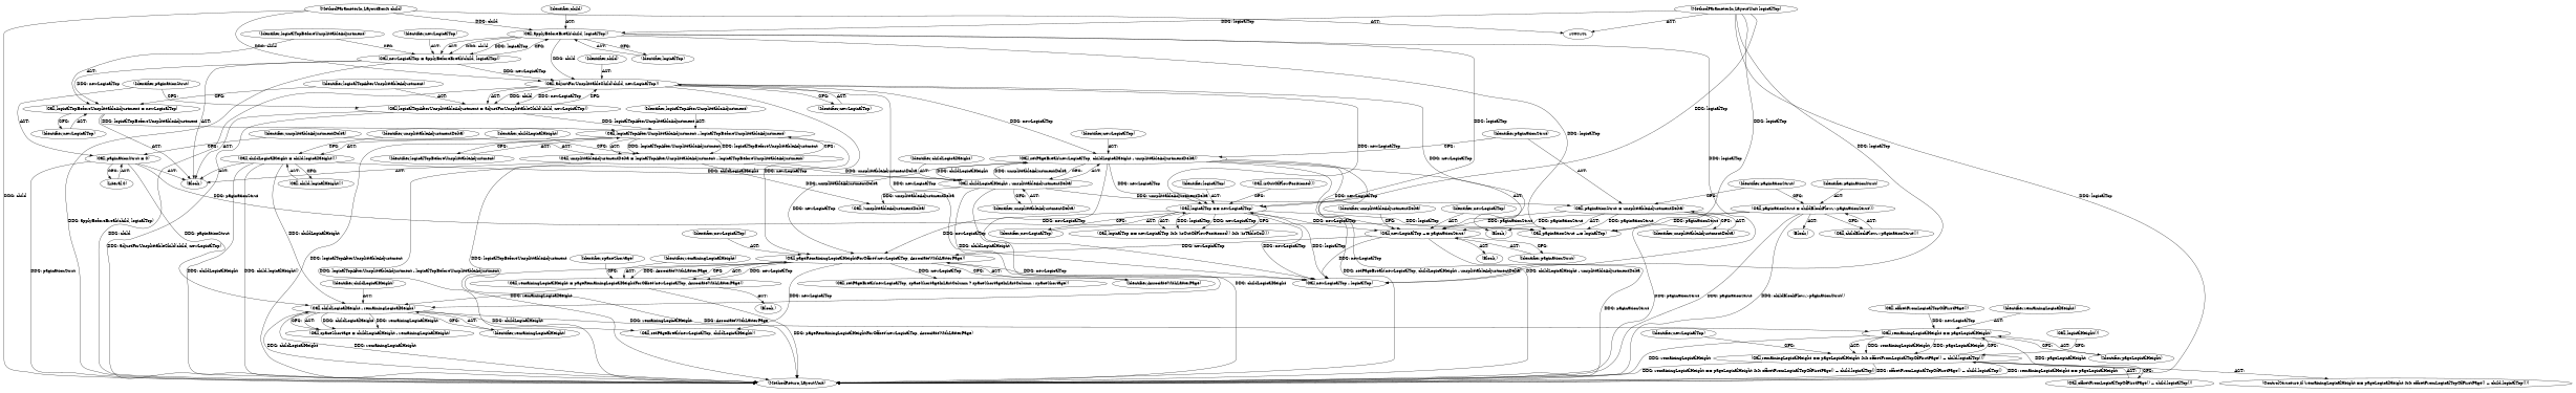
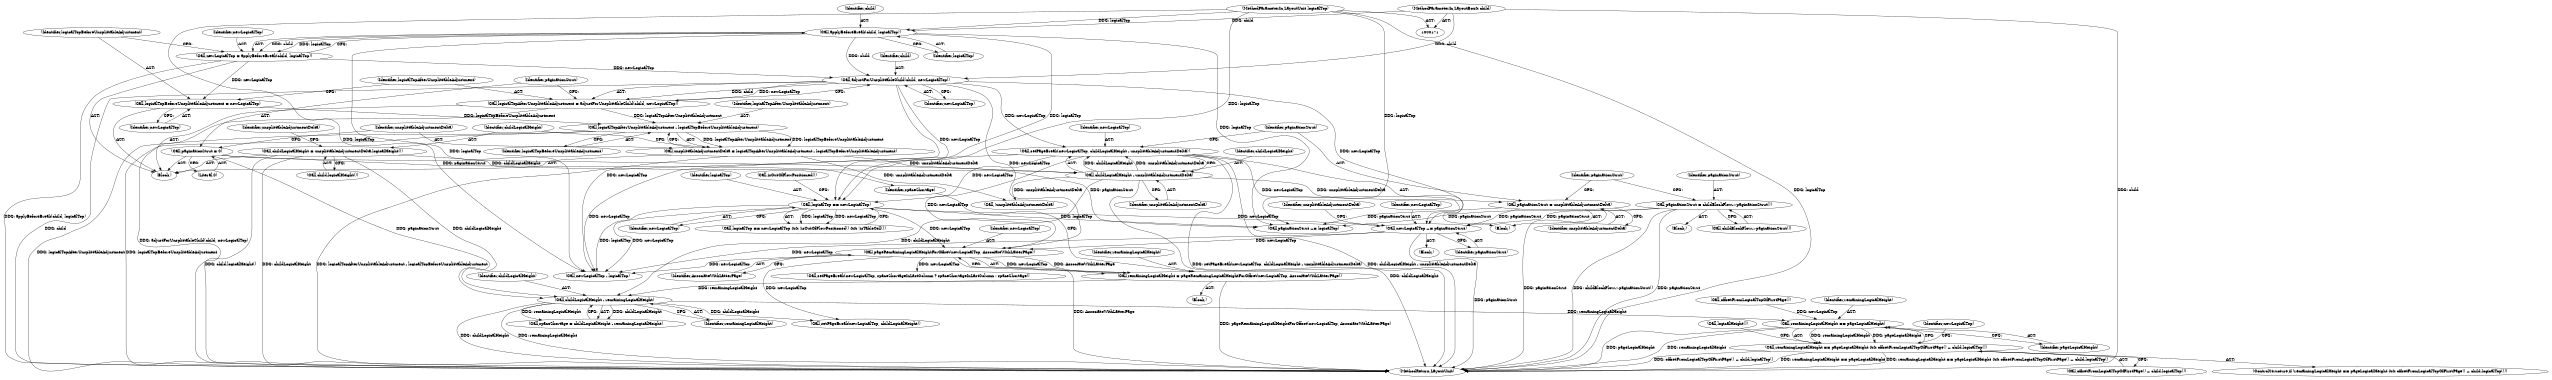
  digraph {
    n1 [label="(Call,remainingLogicalHeight == pageLogicalHeight)"]
    n2 [label="(Call,remainingLogicalHeight == pageLogicalHeight && offsetFromLogicalTopOfFirstPage() + child.logicalTop())"]
    n3 [label="(MethodReturn,LayoutUnit)"]
    n4 [label="(Identifier,pageLogicalHeight)"]
    n5 [label="(ControlStructure,if (remainingLogicalHeight == pageLogicalHeight && offsetFromLogicalTopOfFirstPage() + child.logicalTop()))"]
    n6 [label="(Call,offsetFromLogicalTopOfFirstPage() + child.logicalTop())"]
    n7 [label="(Call,childLogicalHeight - remainingLogicalHeight)"]
    n8 [label="(Call,setPageBreak(newLogicalTop, childLogicalHeight))"]
    n9 [label="(Call,spaceShortage = childLogicalHeight - remainingLogicalHeight)"]
    n10 [label="(Identifier,remainingLogicalHeight)"]
    n11 [label="(Call,childLogicalHeight - unsplittableAdjustmentDelta)"]
    n12 [label="(Call,setPageBreak(newLogicalTop, childLogicalHeight - unsplittableAdjustmentDelta))"]
    n13 [label="(Call,paginationStrut = unsplittableAdjustmentDelta)"]
    n14 [label="(Identifier,unsplittableAdjustmentDelta)"]
    n15 [label="(Call,!unsplittableAdjustmentDelta)"]
    n16 [label="(Call,pageRemainingLogicalHeightForOffset(newLogicalTop, AssociateWithLatterPage))"]
    n17 [label="(Call,logicalTop == newLogicalTop)"]
    n18 [label="(Call,newLogicalTop += paginationStrut)"]
    n19 [label="(Call,newLogicalTop - logicalTop)"]
    n20 [label="(Block,)"]
    n21 [label="(Call,paginationStrut += logicalTop)"]
    n22 [label="(Identifier,unsplittableAdjustmentDelta)"]
-   n23 [label="(Call,childLogicalHeight = child.logicalHeight())"]
+   n23 [label="(Call,childLogicalHeight = unsplittableAdjustmentDelta.logicalHeight())"]
    n24 [label="(Block,)"]
    n25 [label="(Call,child.logicalHeight())"]
    n26 [label="(Call,unsplittableAdjustmentDelta = logicalTopAfterUnsplittableAdjustment - logicalTopBeforeUnsplittableAdjustment)"]
    n27 [label="(Call,logicalTopAfterUnsplittableAdjustment - logicalTopBeforeUnsplittableAdjustment)"]
    n28 [label="(Identifier,logicalTopBeforeUnsplittableAdjustment)"]
    n29 [label="(Call,logicalTopAfterUnsplittableAdjustment = adjustForUnsplittableChild(child, newLogicalTop))"]
    n30 [label="(Call,adjustForUnsplittableChild(child, newLogicalTop))"]
    n31 [label="(Identifier,newLogicalTop)"]
    n32 [label="(Call,remainingLogicalHeight = pageRemainingLogicalHeightForOffset(newLogicalTop, AssociateWithLatterPage))"]
    n33 [label="(Call,setPageBreak(newLogicalTop, spaceShortageInLastColumn ? spaceShortageInLastColumn : spaceShortage))"]
    n34 [label="(Identifier,AssociateWithLatterPage)"]
    n35 [label="(Identifier,newLogicalTop)"]
    n36 [label="(Call,logicalTop == newLogicalTop && !isOutOfFlowPositioned() && !isTableCell())"]
    n37 [label="(Block,)"]
    n38 [label="(Identifier,paginationStrut)"]
    n39 [label="(Call,applyBeforeBreak(child, logicalTop))"]
    n40 [label="(Call,newLogicalTop = applyBeforeBreak(child, logicalTop))"]
    n41 [label="(Identifier,logicalTop)"]
    n42 [label="(Call,logicalTopBeforeUnsplittableAdjustment = newLogicalTop)"]
    n43 [label="(MethodParameterIn,LayoutBox& child)"]
-   1000101
+   1000101 [label=1000171]
    n45 [label="(MethodParameterIn,LayoutUnit logicalTop)"]
    n46 [label="(Identifier,newLogicalTop)"]
    n47 [label="(Block,)"]
    n48 [label="(Call,paginationStrut = 0)"]
    n49 [label="(Literal,0)"]
    n50 [label="(Call,paginationStrut = childBlockFlow->paginationStrut())"]
    n51 [label="(Block,)"]
    n52 [label="(Call,childBlockFlow->paginationStrut())"]
    n53 [label="(Identifier,paginationStrut)"]
    n54 [label="(Identifier,child)"]
    n55 [label="(Identifier,newLogicalTop)"]
    n56 [label="(Identifier,logicalTopBeforeUnsplittableAdjustment)"]
    n57 [label="(Identifier,paginationStrut)"]
    n58 [label="(Identifier,logicalTop)"]
    n59 [label="(Call,logicalHeight())"]
    n60 [label="(Identifier,child)"]
    n61 [label="(Call,isOutOfFlowPositioned())"]
    n62 [label="(Identifier,childLogicalHeight)"]
    n63 [label="(Identifier,remainingLogicalHeight)"]
    n64 [label="(Identifier,remainingLogicalHeight)"]
    n65 [label="(Identifier,newLogicalTop)"]
    n66 [label="(Identifier,paginationStrut)"]
    n67 [label="(Identifier,unsplittableAdjustmentDelta)"]
    n68 [label="(Identifier,newLogicalTop)"]
    n69 [label="(Identifier,newLogicalTop)"]
    n70 [label="(Identifier,logicalTopAfterUnsplittableAdjustment)"]
    n71 [label="(Identifier,unsplittableAdjustmentDelta)"]
    n72 [label="(Identifier,logicalTopAfterUnsplittableAdjustment)"]
    n73 [label="(Identifier,newLogicalTop)"]
    n74 [label="(Identifier,childLogicalHeight)"]
    n75 [label="(Identifier,unsplittableAdjustmentDelta)"]
    n76 [label="(Identifier,paginationStrut)"]
    n77 [label="(Identifier,childLogicalHeight)"]
    n78 [label="(Call,offsetFromLogicalTopOfFirstPage())"]
    n79 [label="(Identifier,spaceShortage)"]
    n1 -> n2 [label="AST: "]
    n1 -> n2 [label="DDG: remainingLogicalHeight"]
    n1 -> n2 [label="DDG: pageLogicalHeight"]
    n1 -> n3 [label="DDG: remainingLogicalHeight"]
    n1 -> n3 [label="DDG: pageLogicalHeight"]
    n1 -> n4 [label="CFG: "]
    n2 -> n1 [label="CFG: "]
    n2 -> n3 [label="DDG: remainingLogicalHeight == pageLogicalHeight"]
    n2 -> n3 [label="DDG: remainingLogicalHeight == pageLogicalHeight && offsetFromLogicalTopOfFirstPage() + child.logicalTop()"]
    n2 -> n3 [label="DDG: offsetFromLogicalTopOfFirstPage() + child.logicalTop()"]
    n2 -> n5 [label="AST: "]
    n2 -> n6 [label="CFG: "]
    n4 -> n1 [label="AST: "]
    n6 -> n2 [label="AST: "]
    n7 -> n1 [label="DDG: remainingLogicalHeight"]
    n7 -> n3 [label="DDG: remainingLogicalHeight"]
    n7 -> n3 [label="DDG: childLogicalHeight"]
    n7 -> n8 [label="DDG: childLogicalHeight"]
    n7 -> n9 [label="AST: "]
    n7 -> n9 [label="DDG: childLogicalHeight"]
    n7 -> n9 [label="DDG: remainingLogicalHeight"]
    n7 -> n10 [label="CFG: "]
    n9 -> n7 [label="CFG: "]
    n10 -> n7 [label="AST: "]
    n11 -> n3 [label="DDG: childLogicalHeight"]
    n11 -> n7 [label="DDG: childLogicalHeight"]
    n11 -> n12 [label="AST: "]
    n11 -> n12 [label="DDG: childLogicalHeight"]
    n11 -> n12 [label="DDG: unsplittableAdjustmentDelta"]
    n11 -> n13 [label="DDG: unsplittableAdjustmentDelta"]
    n11 -> n14 [label="CFG: "]
    n11 -> n15 [label="DDG: unsplittableAdjustmentDelta"]
    n12 -> n3 [label="DDG: setPageBreak(newLogicalTop, childLogicalHeight - unsplittableAdjustmentDelta)"]
    n12 -> n3 [label="DDG: childLogicalHeight - unsplittableAdjustmentDelta"]
    n12 -> n11 [label="CFG: "]
    n12 -> n16 [label="DDG: newLogicalTop"]
    n12 -> n17 [label="DDG: newLogicalTop"]
    n12 -> n18 [label="DDG: newLogicalTop"]
    n12 -> n19 [label="DDG: newLogicalTop"]
    n12 -> n20 [label="AST: "]
    n13 -> n3 [label="DDG: paginationStrut"]
    n13 -> n18 [label="DDG: paginationStrut"]
    n13 -> n20 [label="AST: "]
    n13 -> n21 [label="DDG: paginationStrut"]
    n13 -> n22 [label="CFG: "]
    n14 -> n11 [label="AST: "]
    n16 -> n3 [label="DDG: AssociateWithLatterPage"]
    n16 -> n8 [label="DDG: newLogicalTop"]
    n16 -> n19 [label="DDG: newLogicalTop"]
    n16 -> n32 [label="AST: "]
    n16 -> n32 [label="DDG: newLogicalTop"]
    n16 -> n32 [label="DDG: AssociateWithLatterPage"]
    n16 -> n33 [label="DDG: newLogicalTop"]
    n16 -> n34 [label="CFG: "]
    n17 -> n16 [label="DDG: newLogicalTop"]
    n17 -> n18 [label="DDG: newLogicalTop"]
    n17 -> n19 [label="DDG: newLogicalTop"]
    n17 -> n19 [label="DDG: logicalTop"]
    n17 -> n21 [label="DDG: logicalTop"]
    n17 -> n35 [label="CFG: "]
    n17 -> n36 [label="AST: "]
    n17 -> n36 [label="DDG: logicalTop"]
    n17 -> n36 [label="DDG: newLogicalTop"]
    n18 -> n3 [label="DDG: paginationStrut"]
    n18 -> n16 [label="DDG: newLogicalTop"]
    n18 -> n19 [label="DDG: newLogicalTop"]
    n18 -> n37 [label="AST: "]
    n18 -> n38 [label="CFG: "]
    n22 -> n13 [label="AST: "]
    n23 -> n3 [label="DDG: child.logicalHeight()"]
    n23 -> n3 [label="DDG: childLogicalHeight"]
    n23 -> n7 [label="DDG: childLogicalHeight"]
    n23 -> n11 [label="DDG: childLogicalHeight"]
    n23 -> n24 [label="AST: "]
    n23 -> n25 [label="CFG: "]
    n25 -> n23 [label="AST: "]
    n26 -> n3 [label="DDG: logicalTopAfterUnsplittableAdjustment - logicalTopBeforeUnsplittableAdjustment"]
    n26 -> n11 [label="DDG: unsplittableAdjustmentDelta"]
    n26 -> n15 [label="DDG: unsplittableAdjustmentDelta"]
    n26 -> n24 [label="AST: "]
    n26 -> n27 [label="CFG: "]
    n27 -> n3 [label="DDG: logicalTopBeforeUnsplittableAdjustment"]
    n27 -> n3 [label="DDG: logicalTopAfterUnsplittableAdjustment"]
    n27 -> n26 [label="AST: "]
    n27 -> n26 [label="DDG: logicalTopAfterUnsplittableAdjustment"]
    n27 -> n26 [label="DDG: logicalTopBeforeUnsplittableAdjustment"]
    n27 -> n28 [label="CFG: "]
    n28 -> n27 [label="AST: "]
    n29 -> n3 [label="DDG: adjustForUnsplittableChild(child, newLogicalTop)"]
    n29 -> n24 [label="AST: "]
    n29 -> n27 [label="DDG: logicalTopAfterUnsplittableAdjustment"]
    n29 -> n30 [label="CFG: "]
    n30 -> n3 [label="DDG: child"]
    n30 -> n12 [label="DDG: newLogicalTop"]
    n30 -> n16 [label="DDG: newLogicalTop"]
    n30 -> n17 [label="DDG: newLogicalTop"]
    n30 -> n18 [label="DDG: newLogicalTop"]
    n30 -> n19 [label="DDG: newLogicalTop"]
    n30 -> n29 [label="AST: "]
    n30 -> n29 [label="DDG: child"]
    n30 -> n29 [label="DDG: newLogicalTop"]
    n30 -> n31 [label="CFG: "]
    n31 -> n30 [label="AST: "]
    n32 -> n3 [label="DDG: pageRemainingLogicalHeightForOffset(newLogicalTop, AssociateWithLatterPage)"]
    n32 -> n7 [label="DDG: remainingLogicalHeight"]
    n32 -> n16 [label="CFG: "]
    n32 -> n47 [label="AST: "]
    n34 -> n16 [label="AST: "]
    n35 -> n17 [label="AST: "]
    n36 -> n17 [label="CFG: "]
    n38 -> n18 [label="AST: "]
    n39 -> n17 [label="DDG: logicalTop"]
    n39 -> n19 [label="DDG: logicalTop"]
    n39 -> n21 [label="DDG: logicalTop"]
    n39 -> n30 [label="DDG: child"]
    n39 -> n40 [label="AST: "]
    n39 -> n40 [label="DDG: child"]
    n39 -> n40 [label="DDG: logicalTop"]
    n39 -> n41 [label="CFG: "]
    n40 -> n3 [label="DDG: applyBeforeBreak(child, logicalTop)"]
    n40 -> n24 [label="AST: "]
    n40 -> n30 [label="DDG: newLogicalTop"]
    n40 -> n39 [label="CFG: "]
    n40 -> n42 [label="DDG: newLogicalTop"]
    n41 -> n39 [label="AST: "]
    n42 -> n24 [label="AST: "]
    n42 -> n27 [label="DDG: logicalTopBeforeUnsplittableAdjustment"]
    n42 -> n46 [label="CFG: "]
    n43 -> n3 [label="DDG: child"]
    n43 -> n30 [label="DDG: child"]
    n43 -> n39 [label="DDG: child"]
    n43 -> 1000101 [label="AST: "]
    n45 -> n3 [label="DDG: logicalTop"]
    n45 -> n17 [label="DDG: logicalTop"]
    n45 -> n19 [label="DDG: logicalTop"]
    n45 -> n21 [label="DDG: logicalTop"]
    n45 -> n39 [label="DDG: logicalTop"]
    n45 -> 1000101 [label="AST: "]
    n46 -> n42 [label="AST: "]
-   n48 -> n3 [label="DDG: paginationStrut"]
+   n48 -> n79 [label="DDG: paginationStrut"]
    n48 -> n7 [label="DDG: paginationStrut"]
    n48 -> n21 [label="DDG: paginationStrut"]
    n48 -> n24 [label="AST: "]
    n48 -> n49 [label="CFG: "]
    n49 -> n48 [label="AST: "]
    n50 -> n3 [label="DDG: childBlockFlow->paginationStrut()"]
    n50 -> n3 [label="DDG: paginationStrut"]
    n50 -> n18 [label="DDG: paginationStrut"]
    n50 -> n21 [label="DDG: paginationStrut"]
    n50 -> n51 [label="AST: "]
    n50 -> n52 [label="CFG: "]
    n52 -> n50 [label="AST: "]
    n53 -> n12 [label="CFG: "]
    n53 -> n13 [label="AST: "]
    n54 -> n39 [label="AST: "]
    n55 -> n40 [label="AST: "]
    n56 -> n40 [label="CFG: "]
    n56 -> n42 [label="AST: "]
    n57 -> n50 [label="AST: "]
    n58 -> n17 [label="AST: "]
    n59 -> n2 [label="CFG: "]
    n60 -> n30 [label="AST: "]
    n61 -> n17 [label="CFG: "]
    n62 -> n11 [label="AST: "]
    n63 -> n32 [label="AST: "]
    n64 -> n1 [label="AST: "]
    n65 -> n18 [label="AST: "]
    n66 -> n29 [label="CFG: "]
    n66 -> n48 [label="AST: "]
    n67 -> n18 [label="CFG: "]
    n68 -> n16 [label="AST: "]
    n69 -> n12 [label="AST: "]
    n70 -> n27 [label="AST: "]
    n71 -> n26 [label="AST: "]
    n71 -> n48 [label="CFG: "]
    n72 -> n29 [label="AST: "]
    n72 -> n42 [label="CFG: "]
    n73 -> n2 [label="CFG: "]
    n74 -> n7 [label="AST: "]
    n75 -> n23 [label="CFG: "]
    n76 -> n13 [label="CFG: "]
    n76 -> n50 [label="CFG: "]
    n77 -> n23 [label="AST: "]
    n77 -> n26 [label="CFG: "]
    n78 -> n1 [label="DDG: newLogicalTop"]
    n79 -> n32 [label="CFG: "]
  }
